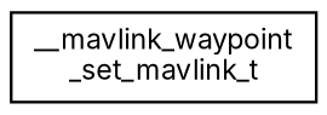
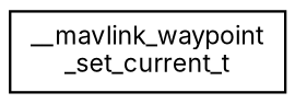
  digraph {
    rankdir=LR
    fontname=Inter
-   n1 [color=black fillcolor=white fontname=Inter fontsize=10 height=0.2 label="__mavlink_waypoint\l_set_mavlink_t" shape=record style=filled width=0.4]
+   n1 [color=black fillcolor=white fontname=Inter fontsize=10 height=0.2 label="__mavlink_waypoint\l_set_current_t" shape=record style=filled width=0.4]
  }
